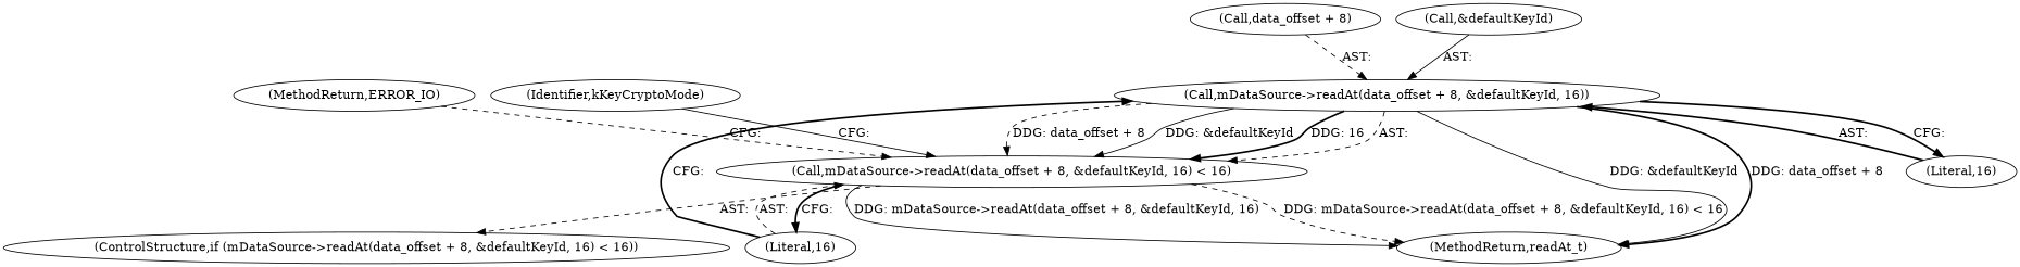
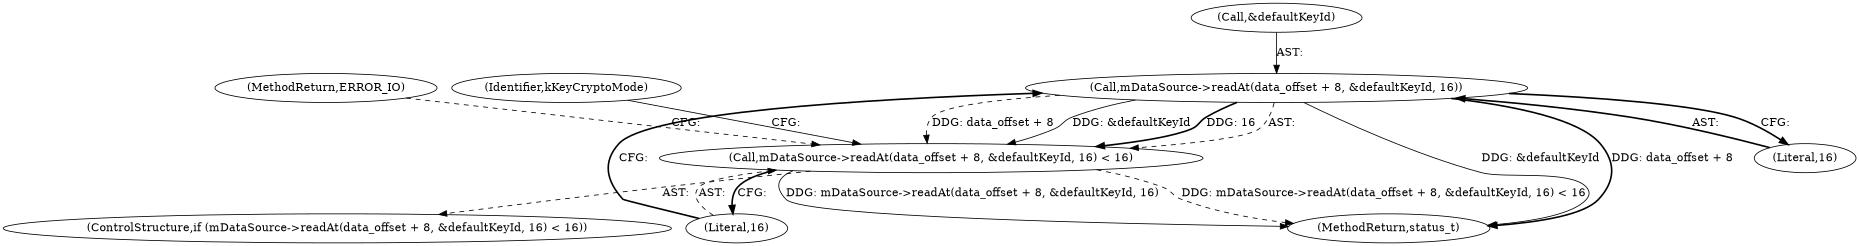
  digraph {
    edge [style=dashed]
    n1 [label="(Call,mDataSource->readAt(data_offset + 8, &defaultKeyId, 16))"]
    n2 [label="(Call,mDataSource->readAt(data_offset + 8, &defaultKeyId, 16) < 16)"]
    n3 [label="(Literal,16)"]
-   n4 [label="(MethodReturn,readAt_t)"]
+   n4 [label="(MethodReturn,status_t)"]
    n5 [label="(ControlStructure,if (mDataSource->readAt(data_offset + 8, &defaultKeyId, 16) < 16))"]
    n6 [label="(Literal,16)"]
    n7 [label="(MethodReturn,ERROR_IO)"]
    n8 [label="(Identifier,kKeyCryptoMode)"]
-   n9 [label="(Call,data_offset + 8)"]
    n10 [label="(Call,&defaultKeyId)"]
    n1 -> n2 [label="AST: "]
    n1 -> n2 [label="DDG: data_offset + 8"]
    n1 -> n2 [label="DDG: &defaultKeyId" style=solid]
    n1 -> n2 [label="DDG: 16" style=bold]
    n1 -> n3 [label="CFG: " style=bold]
    n1 -> n4 [label="DDG: &defaultKeyId" style=solid]
    n1 -> n4 [label="DDG: data_offset + 8" style=bold]
    n2 -> n4 [label="DDG: mDataSource->readAt(data_offset + 8, &defaultKeyId, 16) < 16"]
    n2 -> n4 [label="DDG: mDataSource->readAt(data_offset + 8, &defaultKeyId, 16)" style=solid]
    n2 -> n5 [label="AST: "]
    n2 -> n6 [label="CFG: " style=bold]
    n3 -> n1 [label="AST: " style=bold]
    n6 -> n1 [label="CFG: " style=bold]
    n6 -> n2 [label="AST: "]
    n7 -> n2 [label="CFG: "]
    n8 -> n2 [label="CFG: " style=solid]
-   n9 -> n1 [label="AST: "]
    n10 -> n1 [label="AST: " style=solid]
  }
